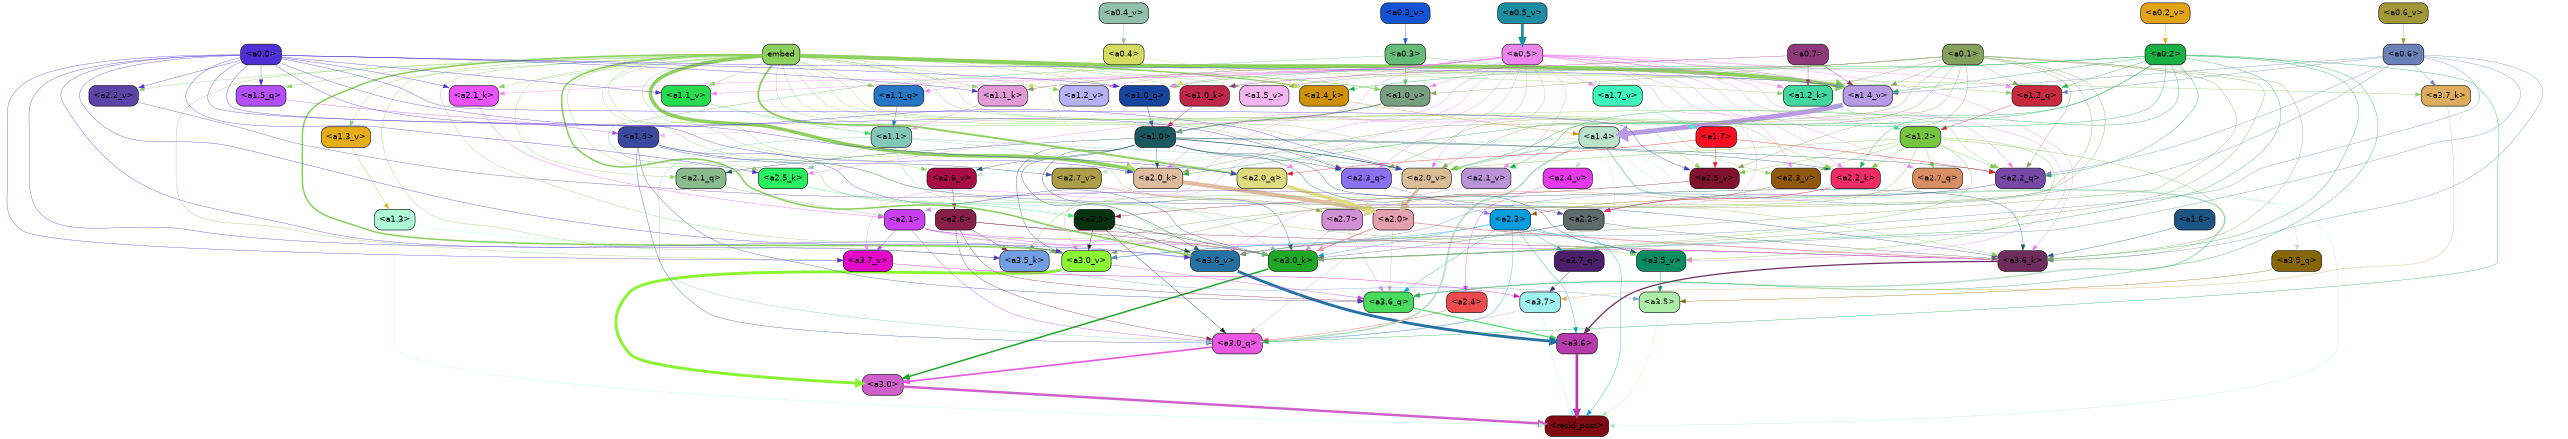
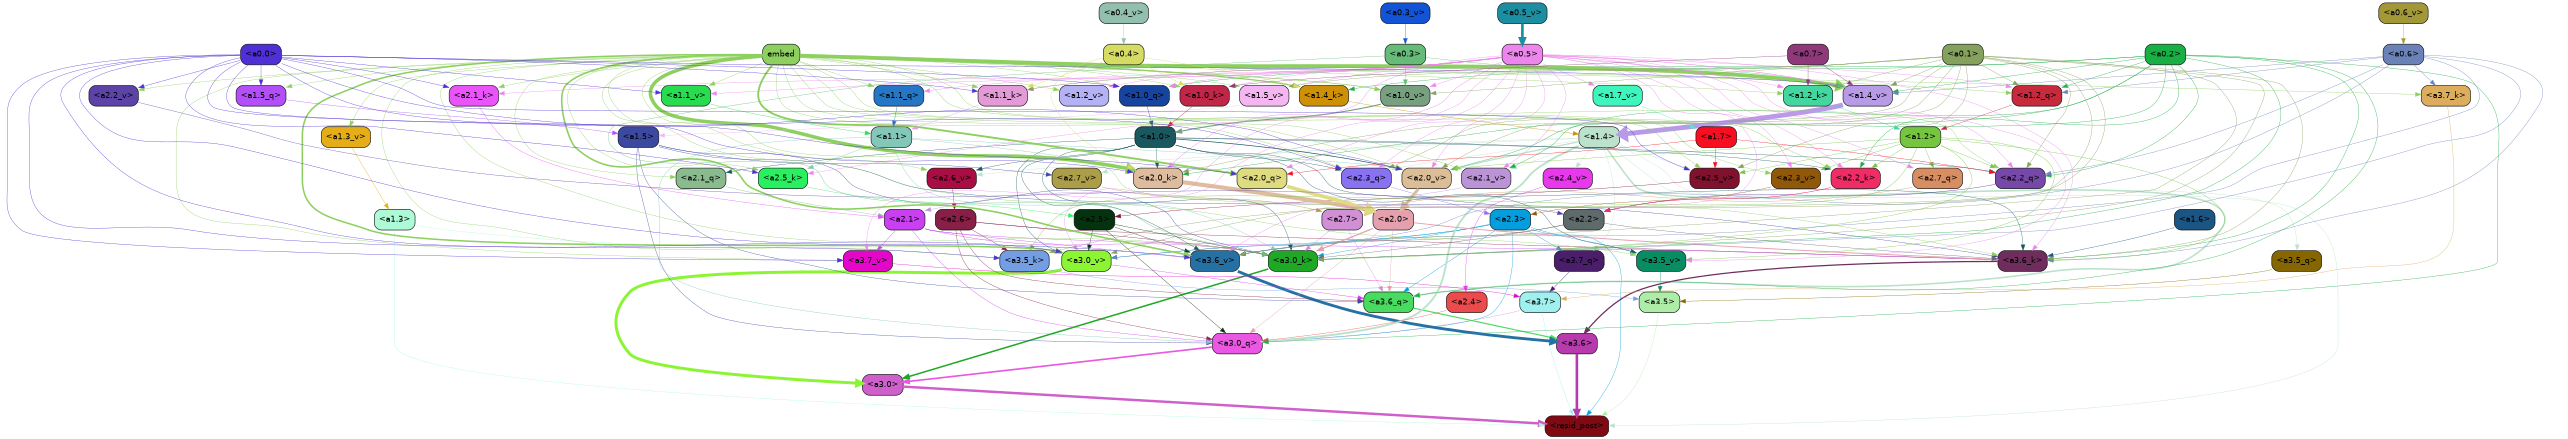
  strict digraph {
    splines=true
    node [color=black fontname=Helvetica shape=box style="filled, rounded"]
    edge [color="#8dd060" penwidth=0.6]
    "<a3.7>" [fillcolor="#9ff0ee"]
    "<resid_post>" [fillcolor="#7f0a14"]
    "<a3.0_q>" [fillcolor="#ea57e2"]
    "<a3.6>" [fillcolor="#b83bad"]
    "<a3.5>" [fillcolor="#aeeda8"]
    "<a3.0>" [fillcolor="#cf5fca"]
    "<a2.3>" [fillcolor="#049ede"]
    "<a3.7_q>" [fillcolor="#4a1e6b"]
    "<a3.6_q>" [fillcolor="#49da60"]
    "<a3.0_k>" [fillcolor="#1ea826"]
    "<a3.6_v>" [fillcolor="#2671a3"]
    "<a3.5_v>" [fillcolor="#088d62"]
    "<a3.0_v>" [fillcolor="#8bf534"]
    "<a1.4>" [fillcolor="#bce2cc"]
    "<a3.5_q>" [fillcolor="#856600"]
    "<a2.3_q>" [fillcolor="#8872f2"]
    "<a2.7_v>" [fillcolor="#ac9d49"]
    "<a2.6_v>" [fillcolor="#a80d44"]
    "<a2.5_v>" [fillcolor="#81122e"]
    "<a2.4_v>" [fillcolor="#e738eb"]
    "<a2.1_v>" [fillcolor="#ba94d7"]
    "<a2.0_v>" [fillcolor="#dbbe98"]
    "<a2.7>" [fillcolor="#d18fd5"]
    "<a2.6>" [fillcolor="#881f46"]
    "<a2.5>" [fillcolor="#06330f"]
    "<a2.4>" [fillcolor="#ec4b4d"]
    "<a2.1>" [fillcolor="#c93ff1"]
    "<a2.0>" [fillcolor="#e5a0ae"]
    "<a3.6_k>" [fillcolor="#6f2d5e"]
    "<a3.5_k>" [fillcolor="#739ee3"]
    "<a3.7_v>" [fillcolor="#e407ca"]
    "<a1.3>" [fillcolor="#acfad6"]
    "<a3.7_k>" [fillcolor="#dcad5c"]
    "<a1.5>" [fillcolor="#3c49a1"]
    "<a0.2>" [fillcolor="#18af45"]
    "<a2.2_q>" [fillcolor="#7648a7"]
    "<a2.2_k>" [fillcolor="#f02c66"]
    "<a2.0_k>" [fillcolor="#dfbc9e"]
    "<a1.2_q>" [fillcolor="#c72a3c"]
    "<a1.0_q>" [fillcolor="#16449f"]
    "<a1.4_k>" [fillcolor="#ce9004"]
    "<a1.4_v>" [fillcolor="#b79be6"]
    "<a2.2>" [fillcolor="#5f6a6b"]
    "<a1.2>" [fillcolor="#75c53f"]
    "<a1.0>" [fillcolor="#1a5860"]
    "<a2.3_v>" [fillcolor="#915809"]
    "<a2.7_q>" [fillcolor="#d78e62"]
    "<a2.1_q>" [fillcolor="#89bb8e"]
    "<a1.1>" [fillcolor="#83c7b8"]
    "<a2.5_k>" [fillcolor="#29f060"]
    "<a0.6>" [fillcolor="#6b82b8"]
    embed [fillcolor="#8dd060"]
    "<a2.0_q>" [fillcolor="#dfdb81"]
    "<a2.1_k>" [fillcolor="#e953f9"]
    "<a2.2_v>" [fillcolor="#5c43a8"]
    "<a1.5_q>" [fillcolor="#b24ff8"]
    "<a1.1_q>" [fillcolor="#2576c5"]
    "<a1.2_k>" [fillcolor="#44d69f"]
    "<a1.1_k>" [fillcolor="#e29bd6"]
    "<a1.0_k>" [fillcolor="#c02647"]
    "<a1.5_v>" [fillcolor="#f3b6f1"]
    "<a1.3_v>" [fillcolor="#e5ae18"]
    "<a1.2_v>" [fillcolor="#b4b2f4"]
    "<a1.1_v>" [fillcolor="#27dc4f"]
    "<a1.0_v>" [fillcolor="#77a081"]
    "<a1.6>" [fillcolor="#1a5584"]
    "<a0.5>" [fillcolor="#ed86ec"]
    "<a1.7_v>" [fillcolor="#3ef5bd"]
    "<a1.7>" [fillcolor="#f70f21"]
    "<a0.1>" [fillcolor="#84a15d"]
    "<a0.0>" [fillcolor="#4f2fd6"]
    "<a0.3>" [fillcolor="#67bb78"]
    "<a0.4>" [fillcolor="#d5db63"]
    "<a0.7>" [fillcolor="#8f397a"]
    "<a0.6_v>" [fillcolor="#a39837"]
    "<a0.5_v>" [fillcolor="#1b8fa1"]
    "<a0.4_v>" [fillcolor="#93bfae"]
    "<a0.3_v>" [fillcolor="#1254d5"]
-   "<a0.2_v>" [fillcolor="#e2a415"]
    "<a3.7>" -> "<resid_post>" [color="#9ff0ee" penwidth=0.6239100098609924]
    "<a3.7>" -> "<a3.0_q>" [color="#d18fd5"]
    "<a3.0_q>" -> "<a3.0>" [color="#ea57e2" penwidth=2.8635367155075073]
    "<a3.6>" -> "<resid_post>" [color="#b83bad" penwidth=4.569062113761902]
    "<a3.5>" -> "<resid_post>" [color="#aeeda8"]
    "<a3.0>" -> "<resid_post>" [color="#cf5fca" penwidth=4.283544182777405]
    "<a2.3>" -> "<resid_post>" [color="#049ede"]
    "<a2.3>" -> "<a3.0_q>" [color="#049ede"]
    "<a2.3>" -> "<a3.7_q>" [color="#049ede"]
    "<a2.3>" -> "<a3.6_q>" [color="#049ede"]
    "<a2.3>" -> "<a3.0_k>" [color="#049ede"]
-   "<a2.3>" -> "<a3.6>" [color="#049ede"]
+   "<a2.3>" -> "<a3.6_v>" [color="#049ede"]
    "<a2.3>" -> "<a3.5_v>" [color="#049ede"]
    "<a2.3>" -> "<a3.0_v>" [color="#049ede"]
    "<a3.7_q>" -> "<a3.7>" [color="#4a1e6b"]
    "<a3.6_q>" -> "<a3.6>" [color="#49da60" penwidth=2.0347584784030914]
    "<a3.0_k>" -> "<a3.0>" [color="#1ea826" penwidth=2.632905662059784]
    "<a3.6_v>" -> "<a3.6>" [color="#2671a3" penwidth=4.981305837631226]
    "<a3.5_v>" -> "<a3.5>" [color="#088d62"]
    "<a3.0_v>" -> "<a3.0>" [color="#8bf534" penwidth=5.168330669403076]
    "<a3.0_v>" -> "<a3.6_q>" [color="#c93ff1"]
    "<a1.4>" -> "<resid_post>" [color="#bce2cc"]
    "<a1.4>" -> "<a3.0_q>" [color="#bce2cc" penwidth=3.340754985809326]
    "<a1.4>" -> "<a3.7_q>" [color="#bce2cc"]
    "<a1.4>" -> "<a3.6_q>" [color="#bce2cc" penwidth=2.7934007048606873]
    "<a1.4>" -> "<a3.5_q>" [color="#bce2cc"]
    "<a1.4>" -> "<a2.3_q>" [color="#bce2cc"]
    "<a1.4>" -> "<a2.7_v>" [color="#bce2cc"]
    "<a1.4>" -> "<a2.6_v>" [color="#bce2cc"]
    "<a1.4>" -> "<a2.5_v>" [color="#bce2cc"]
    "<a1.4>" -> "<a2.4_v>" [color="#bce2cc"]
    "<a1.4>" -> "<a2.1_v>" [color="#bce2cc"]
    "<a1.4>" -> "<a2.0_v>" [color="#bce2cc" penwidth=2.268759250640869]
    "<a3.5_q>" -> "<a3.5>" [color="#856600"]
    "<a2.3_q>" -> "<a2.3>" [color="#8872f2"]
    "<a2.7_v>" -> "<a2.7>" [color="#ac9d49"]
    "<a2.6_v>" -> "<a2.6>" [color="#a80d44"]
    "<a2.5_v>" -> "<a2.5>" [color="#81122e"]
    "<a2.4_v>" -> "<a2.4>" [color="#e738eb"]
    "<a2.1_v>" -> "<a2.1>" [color="#ba94d7"]
    "<a2.0_v>" -> "<a2.0>" [color="#dbbe98" penwidth=5.231471925973892]
    "<a2.7>" -> "<a3.6_q>" [color="#d18fd5"]
    "<a2.7>" -> "<a3.0_k>" [color="#d18fd5"]
    "<a2.6>" -> "<a3.0_q>" [color="#881f46"]
    "<a2.6>" -> "<a3.6_q>" [color="#881f46"]
    "<a2.6>" -> "<a3.0_k>" [color="#881f46"]
    "<a2.6>" -> "<a3.6_k>" [color="#881f46"]
    "<a2.6>" -> "<a3.5_k>" [color="#881f46"]
    "<a2.5>" -> "<a3.0_q>" [color="#06330f"]
    "<a2.5>" -> "<a3.0_k>" [color="#06330f"]
    "<a2.5>" -> "<a3.6_v>" [color="#06330f"]
    "<a2.5>" -> "<a3.0_v>" [color="#06330f"]
    "<a2.4>" -> "<a3.0_q>" [color="#ec4b4d"]
    "<a2.1>" -> "<a3.0_q>" [color="#c93ff1"]
    "<a2.1>" -> "<a3.0_k>" [color="#c93ff1"]
    "<a2.1>" -> "<a3.6_v>" [color="#c93ff1"]
    "<a2.1>" -> "<a3.6_k>" [color="#c93ff1"]
    "<a2.1>" -> "<a3.7_v>" [color="#c93ff1"]
    "<a2.0>" -> "<a3.0_q>" [color="#e5a0ae"]
    "<a2.0>" -> "<a3.6_q>" [color="#e5a0ae"]
    "<a2.0>" -> "<a3.0_k>" [color="#e5a0ae" penwidth=2.161143198609352]
    "<a2.0>" -> "<a3.6_k>" [color="#e5a0ae" penwidth=1.6382827460765839]
    "<a3.6_k>" -> "<a3.6>" [color="#6f2d5e" penwidth=2.1760786175727844]
    "<a3.5_k>" -> "<a3.5>" [color="#739ee3"]
    "<a3.7_v>" -> "<a3.7>" [color="#e407ca"]
    "<a1.3>" -> "<resid_post>" [color="#acfad6"]
    "<a1.3>" -> "<a3.6_v>" [color="#acfad6"]
    "<a3.7_k>" -> "<a3.7>" [color="#dcad5c"]
    "<a1.5>" -> "<a3.0_q>" [color="#3c49a1"]
    "<a1.5>" -> "<a3.6_q>" [color="#3c49a1"]
    "<a1.5>" -> "<a3.0_k>" [color="#3c49a1"]
    "<a1.5>" -> "<a2.7_v>" [color="#3c49a1"]
    "<a1.5>" -> "<a3.6_k>" [color="#3c49a1"]
    "<a0.2>" -> "<a3.0_q>" [color="#18af45"]
    "<a0.2>" -> "<a3.6_q>" [color="#18af45"]
    "<a0.2>" -> "<a3.0_k>" [color="#18af45"]
    "<a0.2>" -> "<a2.1_v>" [color="#18af45"]
    "<a0.2>" -> "<a2.0_v>" [color="#18af45"]
    "<a0.2>" -> "<a3.6_k>" [color="#18af45"]
    "<a0.2>" -> "<a2.2_q>" [color="#18af45"]
    "<a0.2>" -> "<a2.2_k>" [color="#18af45"]
    "<a0.2>" -> "<a2.0_k>" [color="#18af45"]
    "<a0.2>" -> "<a1.2_q>" [color="#18af45"]
    "<a0.2>" -> "<a1.0_q>" [color="#18af45"]
    "<a0.2>" -> "<a1.4_k>" [color="#18af45"]
    "<a0.2>" -> "<a1.4_v>" [color="#18af45"]
    "<a2.2_q>" -> "<a2.2>" [color="#7648a7" penwidth=0.7553567886352539]
    "<a2.2_k>" -> "<a2.2>" [color="#f02c66" penwidth=0.8854708671569824]
    "<a2.0_k>" -> "<a2.0>" [color="#dfbc9e" penwidth=7.231504917144775]
    "<a1.2_q>" -> "<a1.2>" [color="#c72a3c"]
    "<a1.0_q>" -> "<a1.0>" [color="#16449f"]
    "<a1.4_k>" -> "<a1.4>" [color="#ce9004"]
    "<a1.4_v>" -> "<a1.4>" [color="#b79be6" penwidth=8.36684274673462]
    "<a2.2>" -> "<a3.0_k>" [color="#5f6a6b"]
    "<a2.2>" -> "<a3.6_v>" [color="#5f6a6b"]
    "<a2.2>" -> "<a3.6_k>" [color="#5f6a6b"]
    "<a1.2>" -> "<a3.0_k>" [color="#75c53f"]
    "<a1.2>" -> "<a3.5_v>" [color="#75c53f"]
    "<a1.2>" -> "<a2.5_v>" [color="#75c53f"]
    "<a1.2>" -> "<a2.0_v>" [color="#75c53f"]
    "<a1.2>" -> "<a3.6_k>" [color="#75c53f"]
    "<a1.2>" -> "<a3.5_k>" [color="#75c53f"]
    "<a1.2>" -> "<a2.2_q>" [color="#75c53f"]
    "<a1.2>" -> "<a2.2_k>" [color="#75c53f"]
    "<a1.2>" -> "<a2.3_v>" [color="#75c53f"]
    "<a1.2>" -> "<a2.7_q>" [color="#75c53f"]
    "<a1.0>" -> "<a3.0_k>" [color="#1a5860"]
    "<a1.0>" -> "<a3.6_v>" [color="#1a5860"]
    "<a1.0>" -> "<a3.5_v>" [color="#1a5860"]
    "<a1.0>" -> "<a3.0_v>" [color="#1a5860"]
    "<a1.0>" -> "<a2.3_q>" [color="#1a5860"]
    "<a1.0>" -> "<a2.6_v>" [color="#1a5860"]
    "<a1.0>" -> "<a2.0_v>" [color="#1a5860" penwidth=1.2213096618652344]
    "<a1.0>" -> "<a3.6_k>" [color="#1a5860"]
    "<a1.0>" -> "<a2.2_q>" [color="#1a5860"]
    "<a1.0>" -> "<a2.2_k>" [color="#1a5860"]
    "<a1.0>" -> "<a2.0_k>" [color="#1a5860"]
    "<a1.0>" -> "<a2.1_q>" [color="#1a5860"]
    "<a2.3_v>" -> "<a2.3>" [color="#915809"]
    "<a2.7_q>" -> "<a2.7>" [color="#d78e62"]
    "<a2.1_q>" -> "<a2.1>" [color="#89bb8e"]
    "<a1.1>" -> "<a3.0_q>" [color="#83c7b8"]
    "<a1.1>" -> "<a3.0_k>" [color="#83c7b8"]
    "<a1.1>" -> "<a2.0_v>" [color="#83c7b8"]
    "<a1.1>" -> "<a2.0_k>" [color="#83c7b8"]
    "<a1.1>" -> "<a2.5_k>" [color="#83c7b8"]
    "<a2.5_k>" -> "<a2.5>" [color="#29f060"]
    "<a0.6>" -> "<a3.0_k>" [color="#6b82b8"]
    "<a0.6>" -> "<a3.6_v>" [color="#6b82b8"]
    "<a0.6>" -> "<a3.0_v>" [color="#6b82b8"]
    "<a0.6>" -> "<a3.6_k>" [color="#6b82b8"]
    "<a0.6>" -> "<a3.7_k>" [color="#6b82b8"]
    "<a0.6>" -> "<a2.2_q>" [color="#6b82b8"]
    "<a0.6>" -> "<a1.2_q>" [color="#6b82b8"]
    "<a0.6>" -> "<a1.4_v>" [color="#6b82b8"]
    embed -> "<a3.0_k>"
    embed -> "<a3.6_v>" [penwidth=2.7825746536254883]
    embed -> "<a3.5_v>"
    embed -> "<a3.0_v>" [penwidth=2.6950180530548096]
    embed -> "<a2.3_q>"
    embed -> "<a2.6_v>"
    embed -> "<a2.5_v>"
    embed -> "<a2.1_v>"
    embed -> "<a2.0_v>"
    embed -> "<a3.6_k>"
    embed -> "<a3.5_k>"
    embed -> "<a3.7_v>"
    embed -> "<a3.7_k>"
    embed -> "<a2.2_q>"
    embed -> "<a2.2_k>" [penwidth=0.6698317527770996]
    embed -> "<a2.0_k>" [penwidth=6.12570995092392]
    embed -> "<a1.2_q>" [penwidth=0.6087074279785156]
    embed -> "<a1.0_q>"
    embed -> "<a1.4_k>" [penwidth=2.1858973503112793]
    embed -> "<a1.4_v>" [penwidth=6.590077131986618]
    embed -> "<a2.3_v>"
    embed -> "<a2.1_q>"
    embed -> "<a2.5_k>"
    embed -> "<a2.0_q>" [penwidth=3.305941343307495]
    embed -> "<a2.1_k>"
    embed -> "<a2.2_v>"
    embed -> "<a1.5_q>"
    embed -> "<a1.1_q>"
    embed -> "<a1.2_k>"
    embed -> "<a1.1_k>"
    embed -> "<a1.0_k>"
    embed -> "<a1.5_v>"
    embed -> "<a1.3_v>"
    embed -> "<a1.2_v>"
    embed -> "<a1.1_v>"
    embed -> "<a1.0_v>" [penwidth=1.2076449394226074]
    "<a2.0_q>" -> "<a2.0>" [color="#dfdb81" penwidth=6.256794691085815]
    "<a2.1_k>" -> "<a2.1>" [color="#e953f9"]
    "<a2.2_v>" -> "<a2.2>" [color="#5c43a8"]
    "<a1.5_q>" -> "<a1.5>" [color="#b24ff8"]
    "<a1.1_q>" -> "<a1.1>" [color="#2576c5"]
    "<a1.2_k>" -> "<a1.2>" [color="#44d69f"]
    "<a1.1_k>" -> "<a1.1>" [color="#e29bd6"]
    "<a1.0_k>" -> "<a1.0>" [color="#c02647"]
    "<a1.5_v>" -> "<a1.5>" [color="#f3b6f1"]
    "<a1.3_v>" -> "<a1.3>" [color="#e5ae18"]
    "<a1.1_v>" -> "<a1.1>" [color="#27dc4f"]
    "<a1.0_v>" -> "<a1.0>" [color="#77a081" penwidth=1.9665732383728027]
    "<a1.6>" -> "<a3.6_k>" [color="#1a5584"]
    "<a0.5>" -> "<a3.6_v>" [color="#ed86ec"]
    "<a0.5>" -> "<a3.5_v>" [color="#ed86ec"]
    "<a0.5>" -> "<a3.0_v>" [color="#ed86ec"]
    "<a0.5>" -> "<a2.3_q>" [color="#ed86ec"]
    "<a0.5>" -> "<a2.1_v>" [color="#ed86ec"]
    "<a0.5>" -> "<a2.0_v>" [color="#ed86ec"]
    "<a0.5>" -> "<a3.6_k>" [color="#ed86ec"]
    "<a0.5>" -> "<a3.7_v>" [color="#ed86ec"]
    "<a0.5>" -> "<a2.2_q>" [color="#ed86ec"]
    "<a0.5>" -> "<a2.2_k>" [color="#ed86ec"]
    "<a0.5>" -> "<a2.0_k>" [color="#ed86ec" penwidth=0.6900839805603027]
    "<a0.5>" -> "<a1.2_q>" [color="#ed86ec"]
    "<a0.5>" -> "<a1.0_q>" [color="#ed86ec"]
    "<a0.5>" -> "<a1.4_v>" [color="#ed86ec" penwidth=0.9985027313232422]
    "<a0.5>" -> "<a2.3_v>" [color="#ed86ec"]
    "<a0.5>" -> "<a2.7_q>" [color="#ed86ec"]
    "<a0.5>" -> "<a2.5_k>" [color="#ed86ec"]
    "<a0.5>" -> "<a2.0_q>" [color="#ed86ec"]
    "<a0.5>" -> "<a2.1_k>" [color="#ed86ec"]
    "<a0.5>" -> "<a1.1_q>" [color="#ed86ec"]
    "<a0.5>" -> "<a1.2_k>" [color="#ed86ec"]
    "<a0.5>" -> "<a1.1_k>" [color="#ed86ec"]
    "<a0.5>" -> "<a1.0_k>" [color="#ed86ec"]
    "<a0.5>" -> "<a1.5_v>" [color="#ed86ec"]
    "<a0.5>" -> "<a1.2_v>" [color="#ed86ec"]
    "<a0.5>" -> "<a1.1_v>" [color="#ed86ec"]
    "<a0.5>" -> "<a1.0_v>" [color="#ed86ec"]
    "<a0.5>" -> "<a1.7_v>" [color="#ed86ec"]
    "<a1.7_v>" -> "<a1.7>" [color="#3ef5bd"]
    "<a1.7>" -> "<a2.5_v>" [color="#f70f21"]
    "<a1.7>" -> "<a2.2_q>" [color="#f70f21"]
    "<a1.7>" -> "<a2.0_q>" [color="#f70f21"]
    "<a0.1>" -> "<a3.0_k>" [color="#84a15d"]
    "<a0.1>" -> "<a3.6_v>" [color="#84a15d"]
    "<a0.1>" -> "<a3.0_v>" [color="#84a15d"]
    "<a0.1>" -> "<a2.3_q>" [color="#84a15d"]
    "<a0.1>" -> "<a2.5_v>" [color="#84a15d"]
    "<a0.1>" -> "<a2.0_v>" [color="#84a15d"]
    "<a0.1>" -> "<a3.6_k>" [color="#84a15d"]
    "<a0.1>" -> "<a3.5_k>" [color="#84a15d"]
    "<a0.1>" -> "<a2.2_q>" [color="#84a15d"]
    "<a0.1>" -> "<a2.0_k>" [color="#84a15d"]
    "<a0.1>" -> "<a1.2_q>" [color="#84a15d" penwidth=0.6218185424804688]
    "<a0.1>" -> "<a1.4_v>" [color="#84a15d"]
    "<a0.1>" -> "<a1.2_k>" [color="#84a15d"]
    "<a0.1>" -> "<a1.1_k>" [color="#84a15d"]
    "<a0.1>" -> "<a1.5_v>" [color="#84a15d"]
    "<a0.1>" -> "<a1.0_v>" [color="#84a15d"]
    "<a0.0>" -> "<a3.6_v>" [color="#4f2fd6"]
    "<a0.0>" -> "<a3.0_v>" [color="#4f2fd6"]
    "<a0.0>" -> "<a2.3_q>" [color="#4f2fd6"]
    "<a0.0>" -> "<a2.5_v>" [color="#4f2fd6"]
    "<a0.0>" -> "<a2.0_v>" [color="#4f2fd6"]
    "<a0.0>" -> "<a3.5_k>" [color="#4f2fd6"]
    "<a0.0>" -> "<a3.7_v>" [color="#4f2fd6"]
    "<a0.0>" -> "<a2.0_k>" [color="#4f2fd6"]
    "<a0.0>" -> "<a1.0_q>" [color="#4f2fd6"]
    "<a0.0>" -> "<a1.4_v>" [color="#4f2fd6"]
    "<a0.0>" -> "<a2.5_k>" [color="#4f2fd6"]
    "<a0.0>" -> "<a2.0_q>" [color="#4f2fd6"]
    "<a0.0>" -> "<a2.1_k>" [color="#4f2fd6"]
    "<a0.0>" -> "<a2.2_v>" [color="#4f2fd6"]
    "<a0.0>" -> "<a1.5_q>" [color="#4f2fd6"]
    "<a0.0>" -> "<a1.1_k>" [color="#4f2fd6"]
    "<a0.0>" -> "<a1.1_v>" [color="#4f2fd6"]
    "<a0.3>" -> "<a3.0_k>" [color="#67bb78"]
    "<a0.3>" -> "<a1.4_v>" [color="#67bb78"]
    "<a0.3>" -> "<a1.0_v>" [color="#67bb78"]
    "<a0.4>" -> "<a2.0_k>" [color="#d5db63"]
    "<a0.4>" -> "<a1.4_k>" [color="#d5db63"]
    "<a0.4>" -> "<a1.1_k>" [color="#d5db63"]
    "<a0.4>" -> "<a1.0_k>" [color="#d5db63"]
    "<a0.7>" -> "<a1.4_v>" [color="#8f397a"]
    "<a0.7>" -> "<a1.2_k>" [color="#8f397a"]
    "<a0.7>" -> "<a1.0_k>" [color="#8f397a"]
    "<a0.6_v>" -> "<a0.6>" [color="#a39837"]
    "<a0.5_v>" -> "<a0.5>" [color="#1b8fa1" penwidth=4.667354106903076]
    "<a0.4_v>" -> "<a0.4>" [color="#93bfae"]
    "<a0.3_v>" -> "<a0.3>" [color="#1254d5"]
-   "<a0.2_v>" -> "<a0.2>" [color="#e2a415"]
  }
